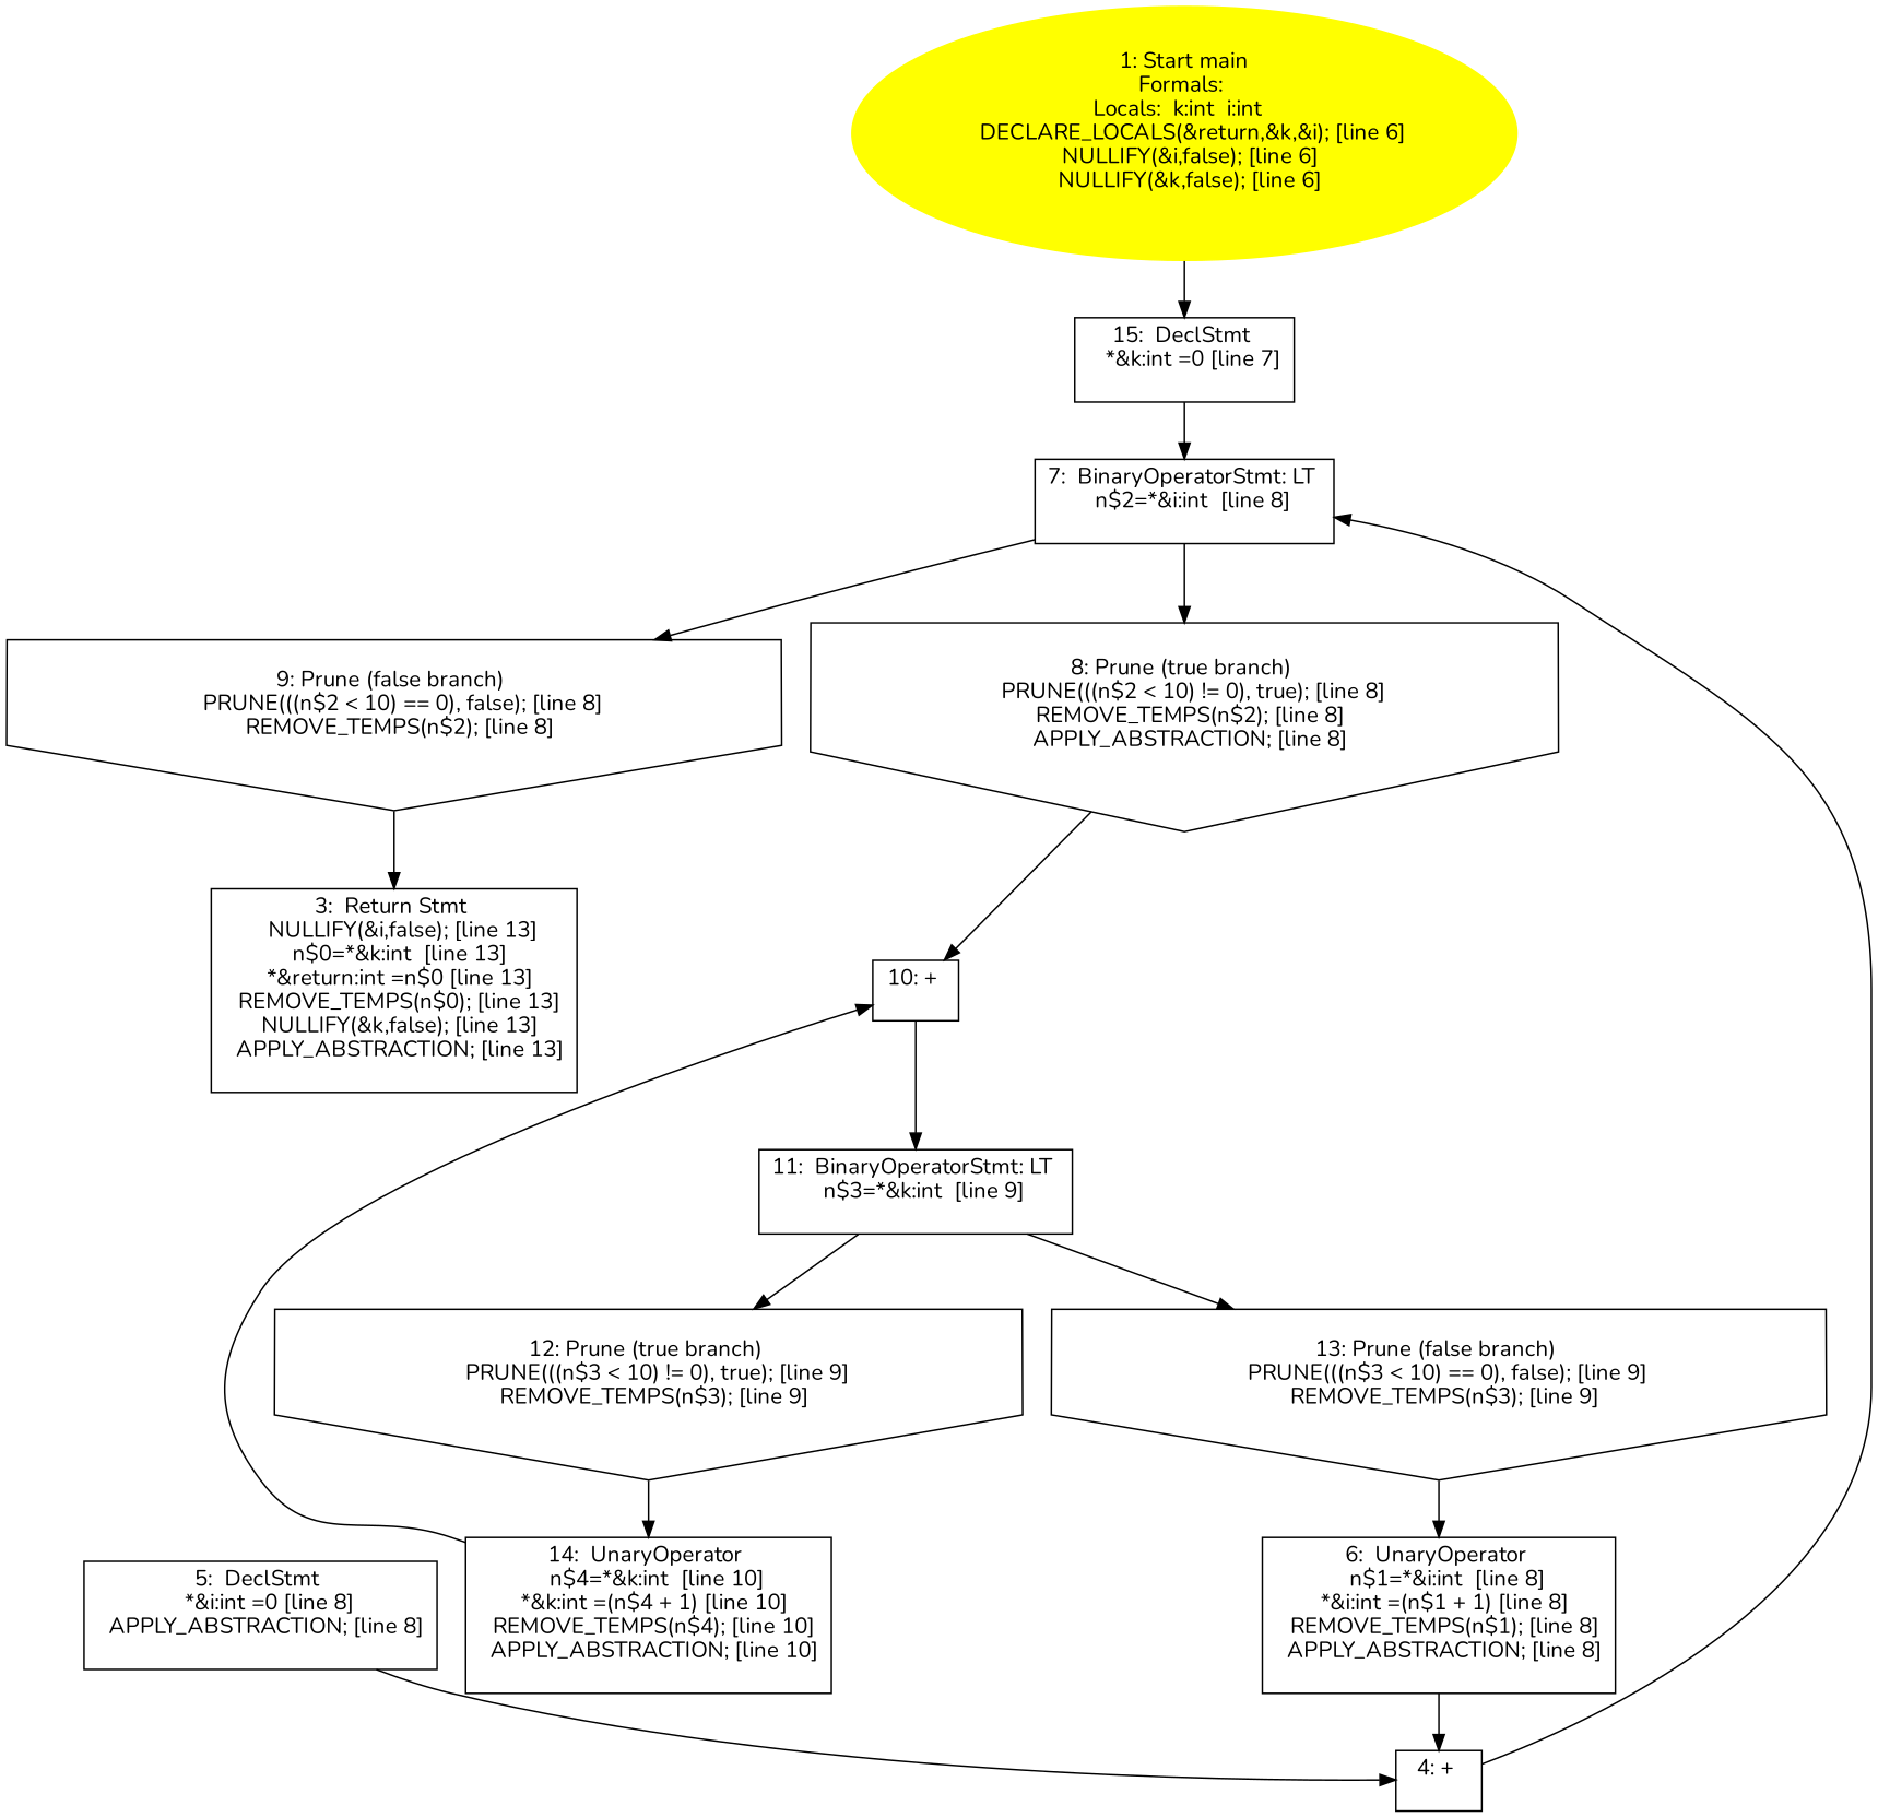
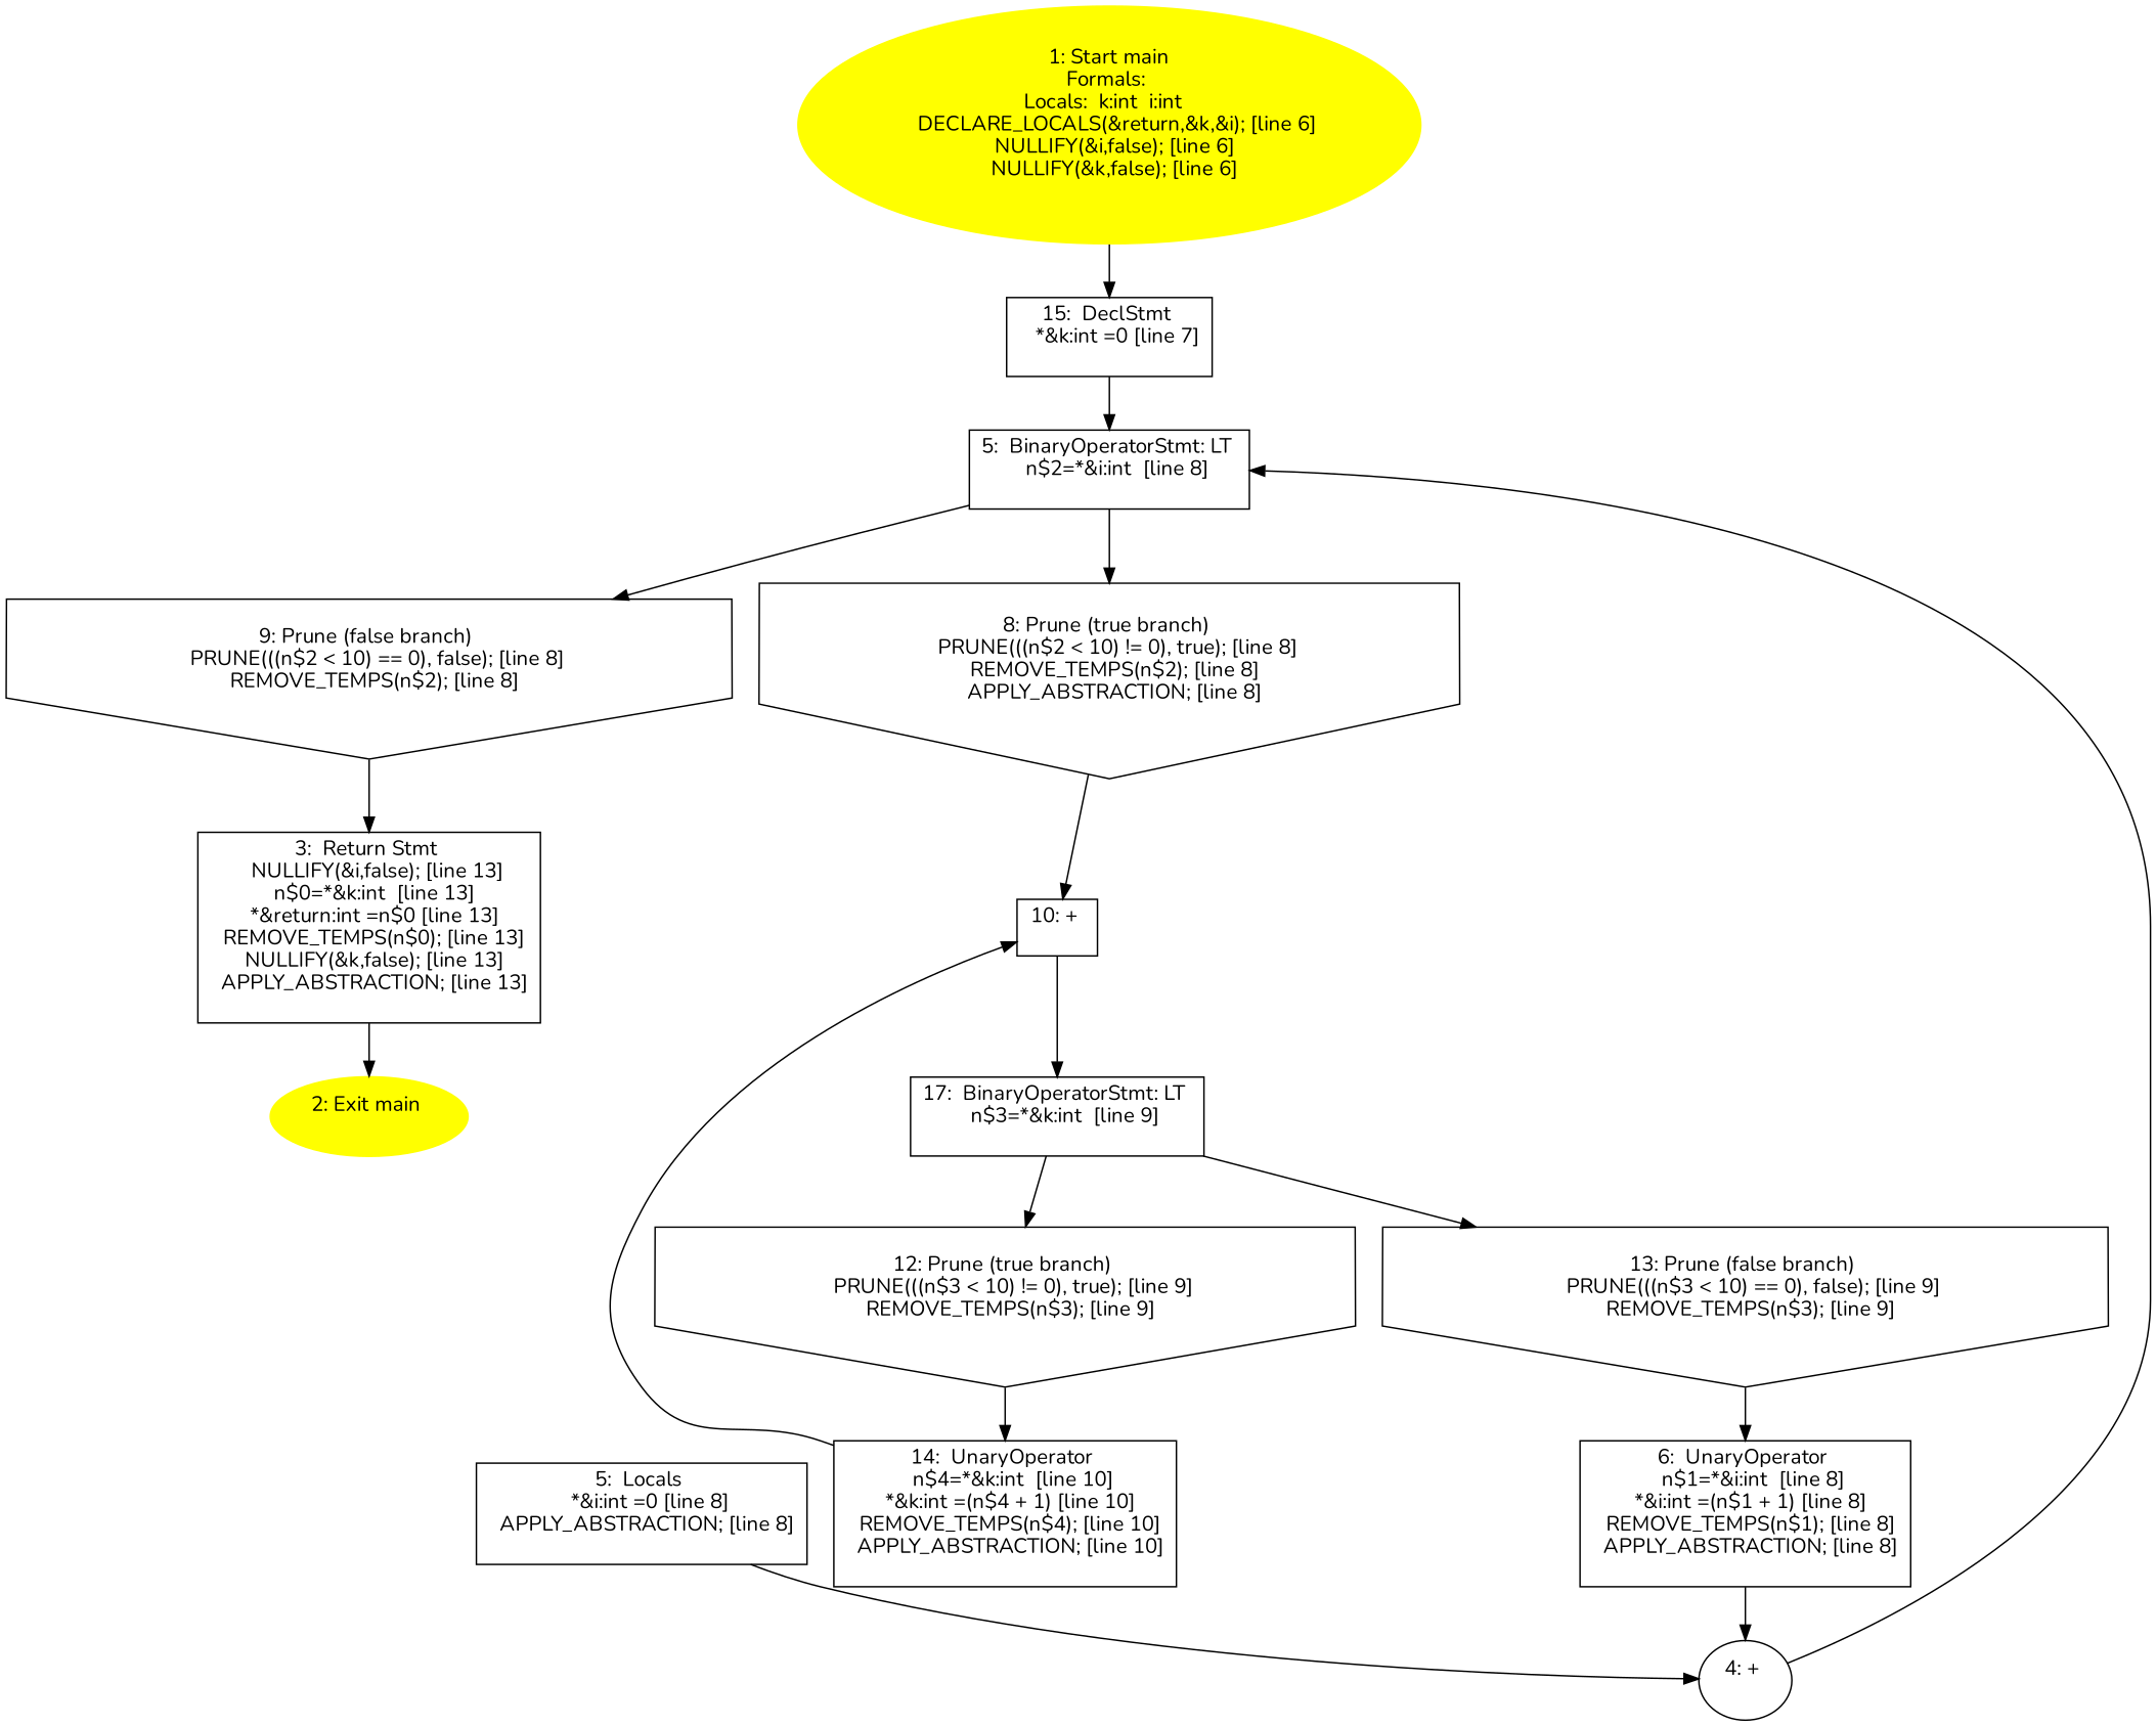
  digraph {
    fontname=Nunito
    node [fontname=Nunito shape=box]
    edge [fontname=Nunito]
    n1 [label="15:  DeclStmt \n   *&k:int =0 [line 7]\n "]
-   n2 [label="7:  BinaryOperatorStmt: LT \n   n$2=*&i:int  [line 8]\n "]
-   n3 [label="5:  DeclStmt \n   *&i:int =0 [line 8]\n  APPLY_ABSTRACTION; [line 8]\n "]
-   n4 [label="4: + \n  "]
+   n2 [label="5:  BinaryOperatorStmt: LT \n   n$2=*&i:int  [line 8]\n "]
+   n3 [label="5:  Locals \n   *&i:int =0 [line 8]\n  APPLY_ABSTRACTION; [line 8]\n "]
+   n4 [label="4: + \n  " shape=""]
    n5 [label="14:  UnaryOperator \n   n$4=*&k:int  [line 10]\n  *&k:int =(n$4 + 1) [line 10]\n  REMOVE_TEMPS(n$4); [line 10]\n  APPLY_ABSTRACTION; [line 10]\n "]
    n6 [label="10: + \n  "]
-   n7 [label="11:  BinaryOperatorStmt: LT \n   n$3=*&k:int  [line 9]\n "]
+   n7 [label="17:  BinaryOperatorStmt: LT \n   n$3=*&k:int  [line 9]\n "]
    n8 [label="13: Prune (false branch) \n   PRUNE(((n$3 < 10) == 0), false); [line 9]\n  REMOVE_TEMPS(n$3); [line 9]\n " shape=invhouse]
    n9 [label="12: Prune (true branch) \n   PRUNE(((n$3 < 10) != 0), true); [line 9]\n  REMOVE_TEMPS(n$3); [line 9]\n " shape=invhouse]
    n10 [label="6:  UnaryOperator \n   n$1=*&i:int  [line 8]\n  *&i:int =(n$1 + 1) [line 8]\n  REMOVE_TEMPS(n$1); [line 8]\n  APPLY_ABSTRACTION; [line 8]\n "]
    n11 [label="9: Prune (false branch) \n   PRUNE(((n$2 < 10) == 0), false); [line 8]\n  REMOVE_TEMPS(n$2); [line 8]\n " shape=invhouse]
    n12 [label="3:  Return Stmt \n   NULLIFY(&i,false); [line 13]\n  n$0=*&k:int  [line 13]\n  *&return:int =n$0 [line 13]\n  REMOVE_TEMPS(n$0); [line 13]\n  NULLIFY(&k,false); [line 13]\n  APPLY_ABSTRACTION; [line 13]\n "]
+   n13 [color=yellow label="2: Exit main \n  " style=filled shape=""]
    n14 [label="8: Prune (true branch) \n   PRUNE(((n$2 < 10) != 0), true); [line 8]\n  REMOVE_TEMPS(n$2); [line 8]\n  APPLY_ABSTRACTION; [line 8]\n " shape=invhouse]
    n15 [color=yellow label="1: Start main\nFormals: \nLocals:  k:int  i:int  \n   DECLARE_LOCALS(&return,&k,&i); [line 6]\n  NULLIFY(&i,false); [line 6]\n  NULLIFY(&k,false); [line 6]\n " style=filled shape=""]
    n1 -> n2
    n2 -> n11
    n2 -> n14
    n3 -> n4
    n4 -> n2
    n5 -> n6
    n6 -> n7
    n7 -> n8
    n7 -> n9
    n8 -> n10
    n9 -> n5
    n10 -> n4
    n11 -> n12
+   n12 -> n13
    n14 -> n6
    n15 -> n1
  }
